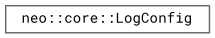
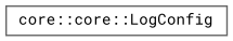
  digraph {
    rankdir=LR
    fontname="Roboto Mono"
-   n1 [color=grey40 fillcolor=white fontname="Roboto Mono" fontsize=10 height=0.2 label="neo::core::LogConfig" shape=box style=filled width=0.4]
+   n1 [color=grey40 fillcolor=white fontname="Roboto Mono" fontsize=10 height=0.2 label="core::core::LogConfig" shape=box style=filled width=0.4]
  }
